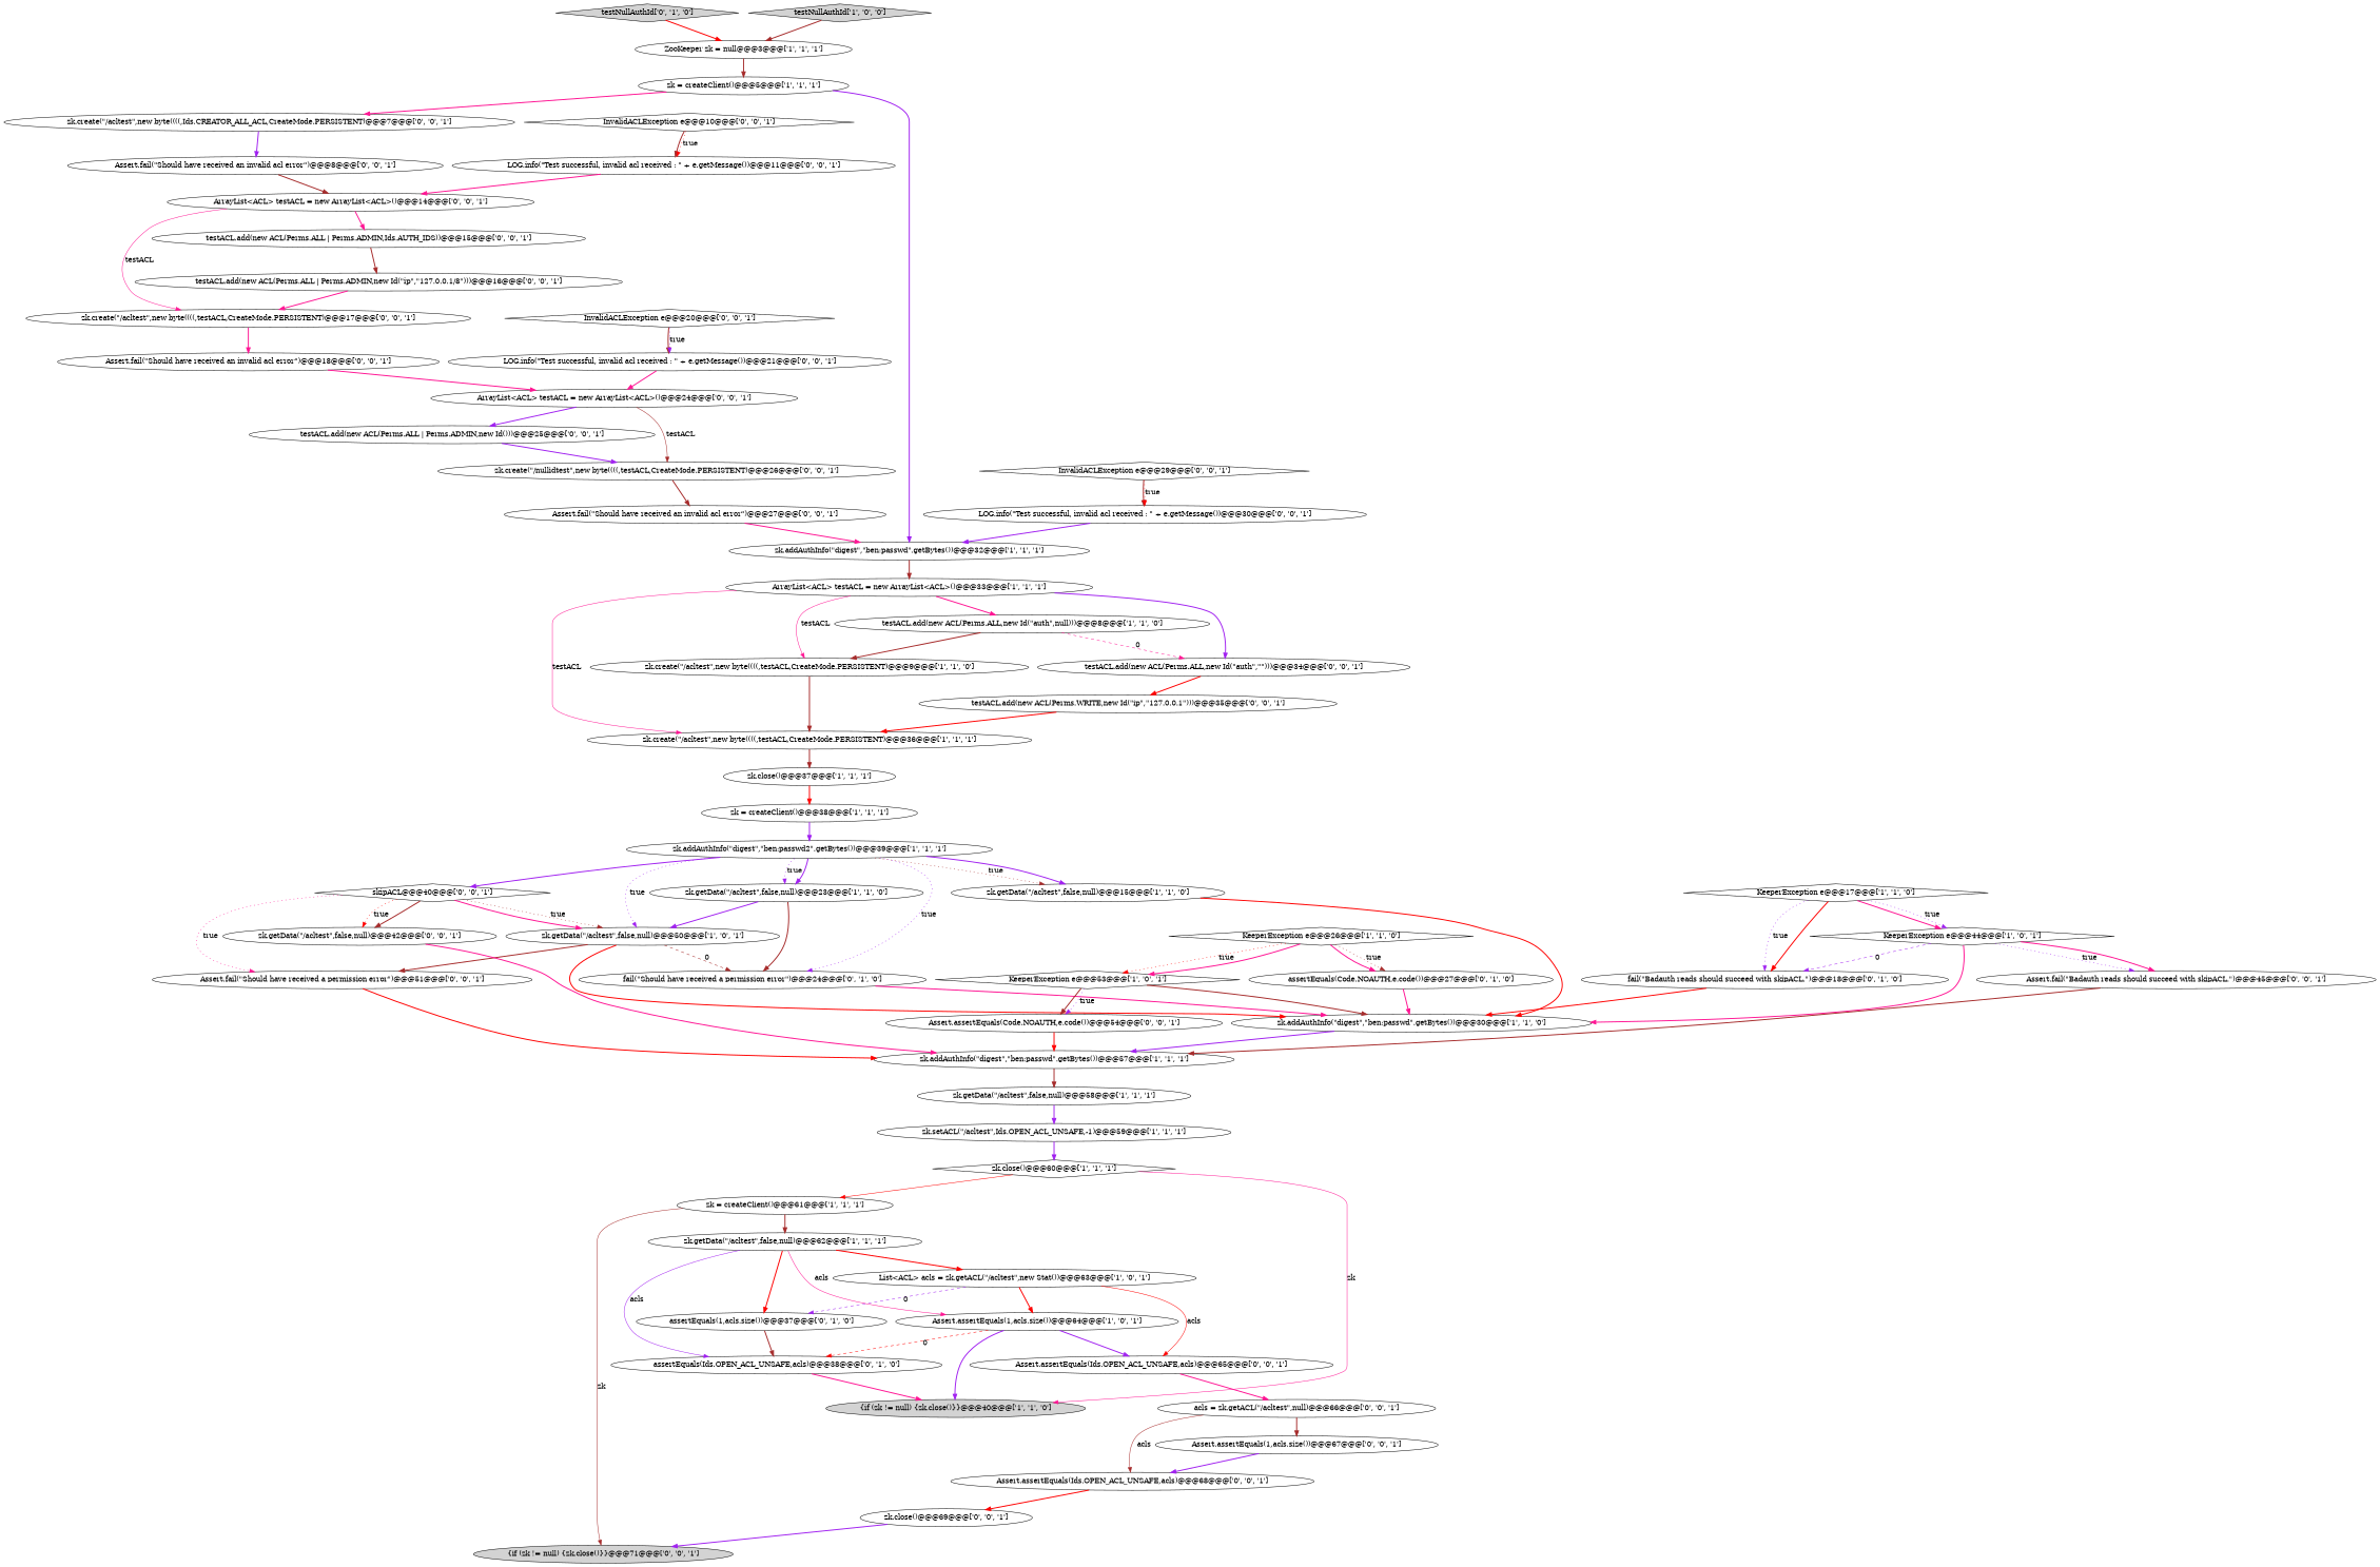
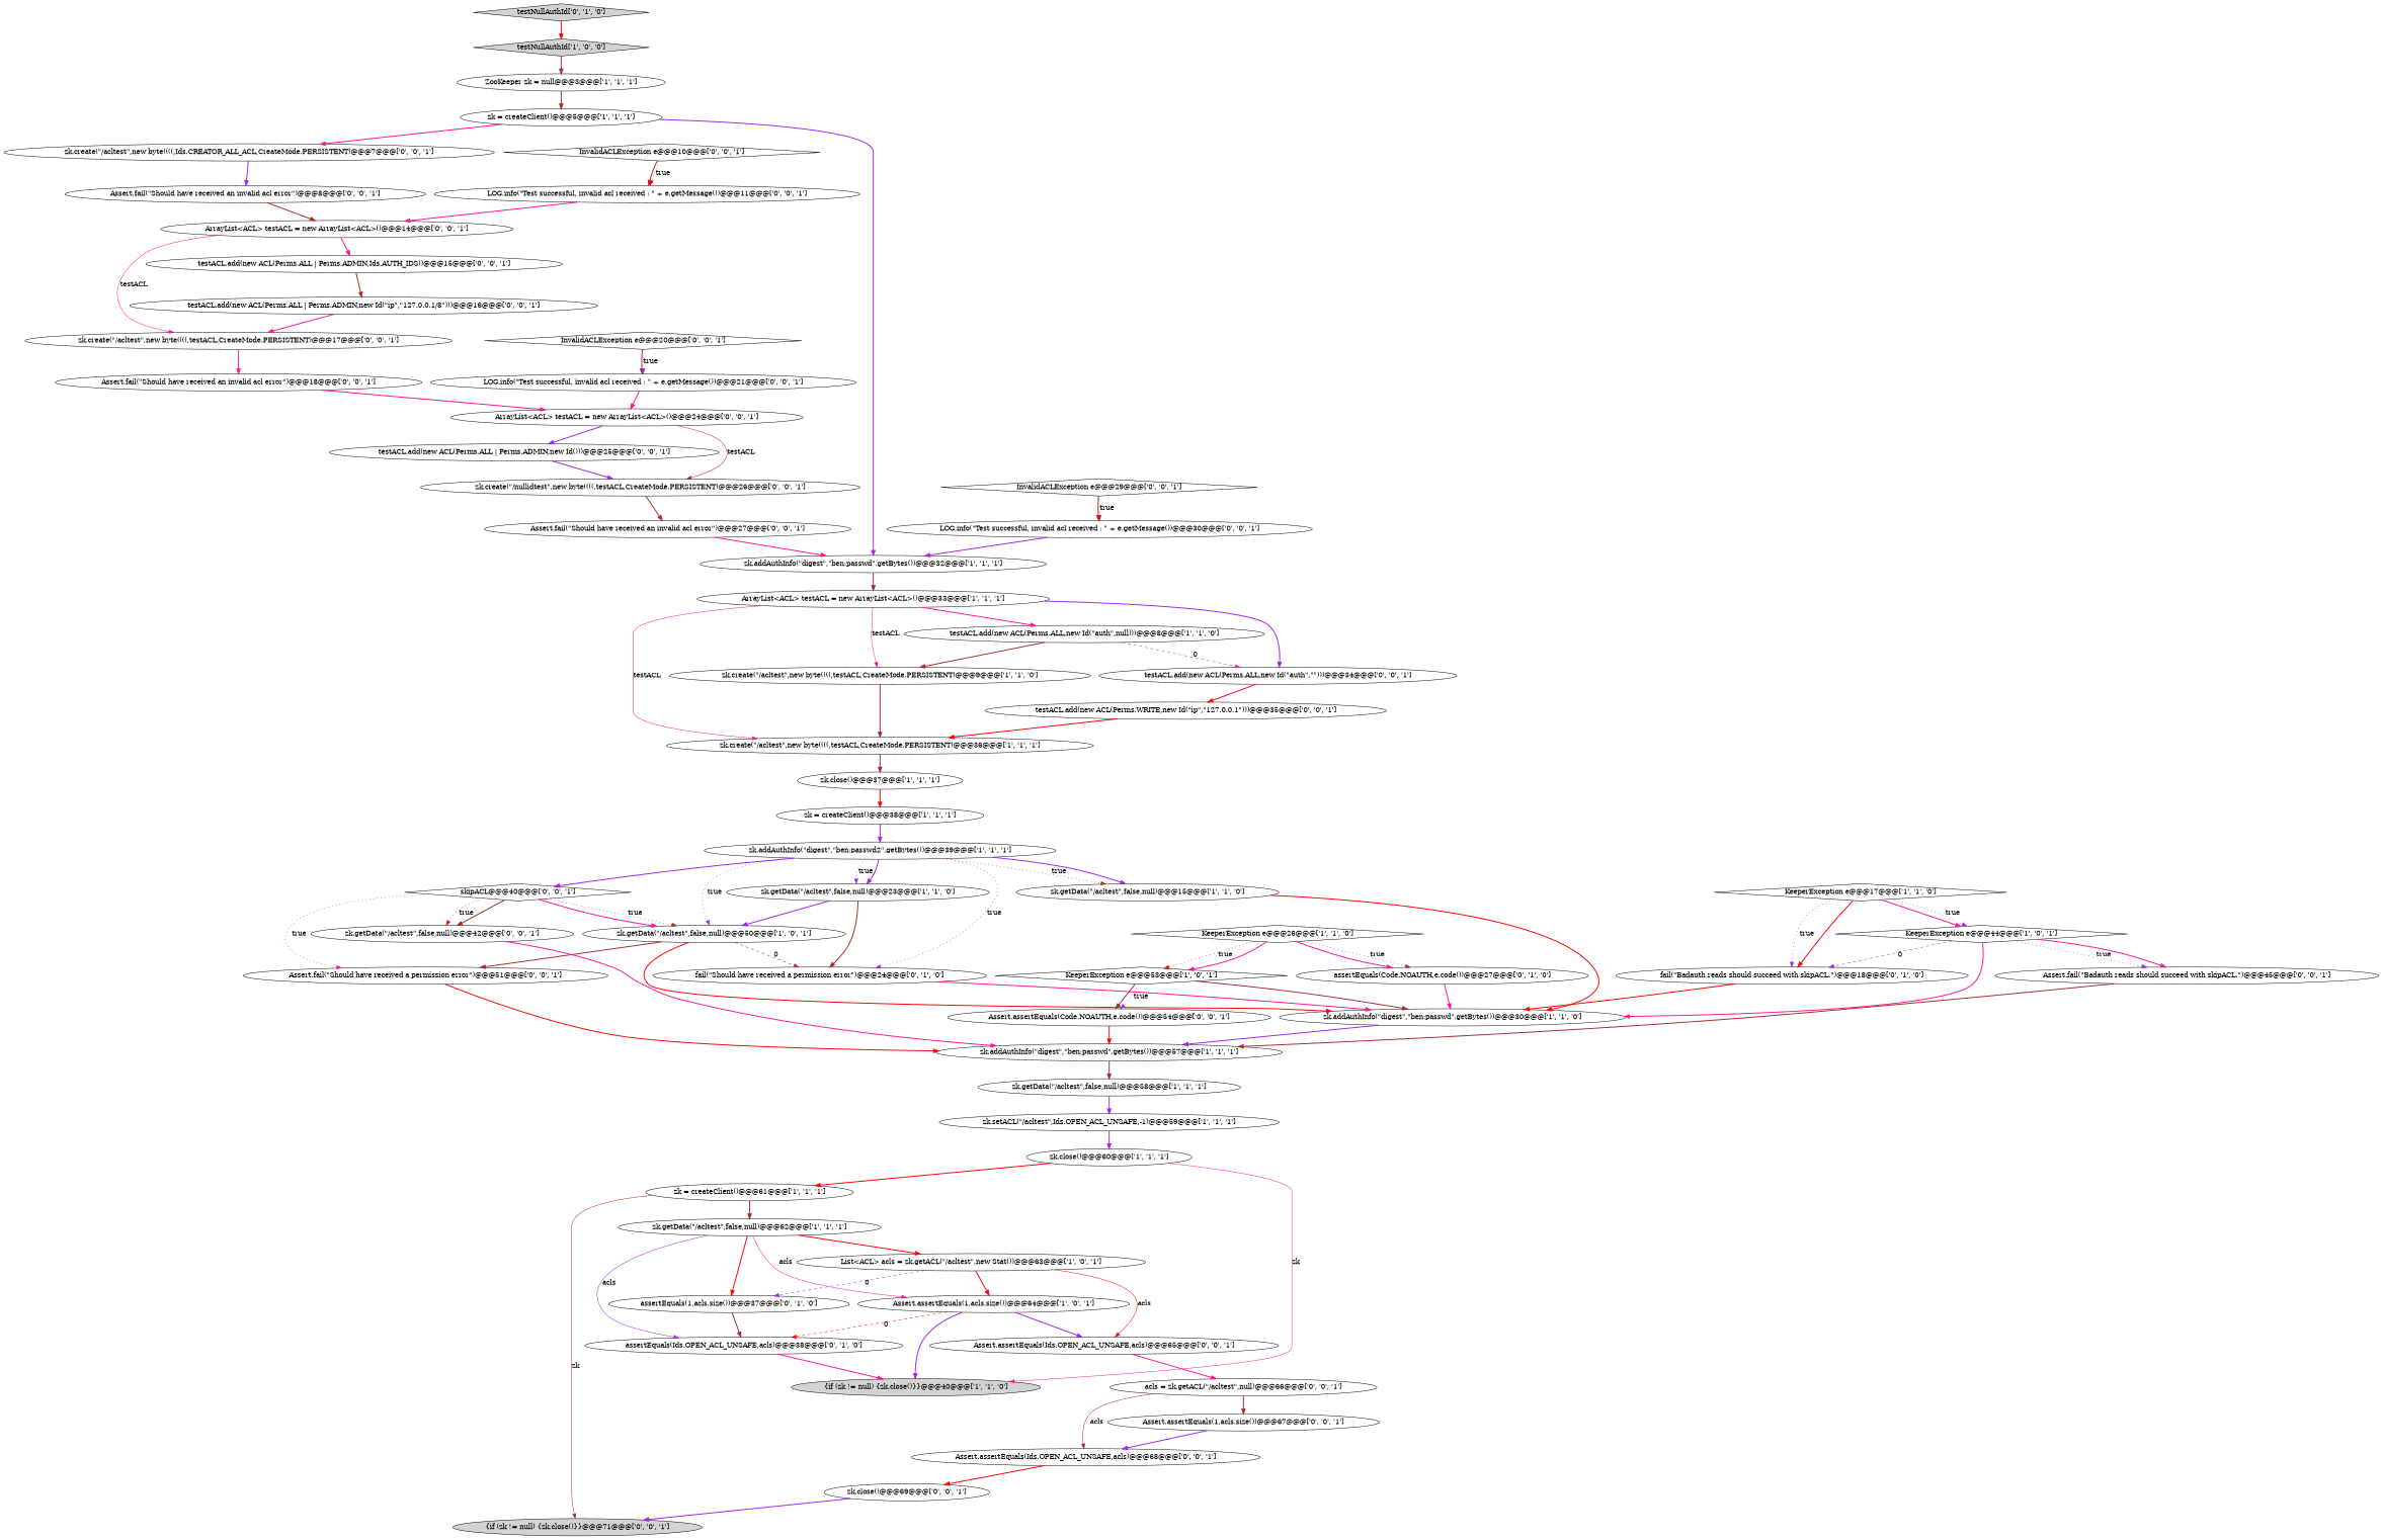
  digraph {
    node [fillcolor=white shape=ellipse style=filled]
    edge [color=brown style=bold]
    n1 [label="zk.getData(\"/acltest\",false,null)@@@50@@@['1', '0', '1']"]
    n2 [label="Assert.fail(\"Should have received a permission error\")@@@51@@@['0', '0', '1']"]
    n3 [label="fail(\"Should have received a permission error\")@@@24@@@['0', '1', '0']"]
    n4 [label="zk.addAuthInfo(\"digest\",\"ben:passwd\".getBytes())@@@30@@@['1', '1', '0']"]
    n5 [label="zk.addAuthInfo(\"digest\",\"ben:passwd\".getBytes())@@@57@@@['1', '1', '1']"]
    n6 [label="zk.addAuthInfo(\"digest\",\"ben:passwd2\".getBytes())@@@39@@@['1', '1', '1']"]
    n7 [label="skipACL@@@40@@@['0', '0', '1']" shape=diamond]
    n8 [label="zk.getData(\"/acltest\",false,null)@@@15@@@['1', '1', '0']"]
    n9 [label="zk.getData(\"/acltest\",false,null)@@@23@@@['1', '1', '0']"]
    n10 [label="zk.getData(\"/acltest\",false,null)@@@42@@@['0', '0', '1']"]
    n11 [label="testACL.add(new ACL(Perms.ALL | Perms.ADMIN,new Id()))@@@25@@@['0', '0', '1']"]
    n12 [label="zk.create(\"/nullidtest\",new byte((((,testACL,CreateMode.PERSISTENT)@@@26@@@['0', '0', '1']"]
    n13 [label="Assert.fail(\"Should have received an invalid acl error\")@@@27@@@['0', '0', '1']"]
    n14 [label="zk.create(\"/acltest\",new byte((((,testACL,CreateMode.PERSISTENT)@@@36@@@['1', '1', '1']"]
    n15 [label="zk.close()@@@37@@@['1', '1', '1']"]
    n16 [label="zk = createClient()@@@38@@@['1', '1', '1']"]
    n17 [label="zk.getData(\"/acltest\",false,null)@@@58@@@['1', '1', '1']"]
    n18 [label="ArrayList<ACL> testACL = new ArrayList<ACL>()@@@33@@@['1', '1', '1']"]
    n19 [label="zk.create(\"/acltest\",new byte((((,testACL,CreateMode.PERSISTENT)@@@9@@@['1', '1', '0']"]
    n20 [label="testACL.add(new ACL(Perms.ALL,new Id(\"auth\",\"\")))@@@34@@@['0', '0', '1']"]
    n21 [label="testACL.add(new ACL(Perms.ALL,new Id(\"auth\",null)))@@@8@@@['1', '1', '0']"]
    n22 [label="testACL.add(new ACL(Perms.WRITE,new Id(\"ip\",\"127.0.0.1\")))@@@35@@@['0', '0', '1']"]
    n23 [fillcolor=lightgray label="testNullAuthId['0', '1', '0']" shape=diamond]
    n24 [label="ZooKeeper zk = null@@@3@@@['1', '1', '1']"]
    n25 [label="zk = createClient()@@@5@@@['1', '1', '1']"]
    n26 [fillcolor=lightgray label="{if (zk != null) {zk.close()}}@@@40@@@['1', '1', '0']"]
    n27 [label="Assert.fail(\"Should have received an invalid acl error\")@@@8@@@['0', '0', '1']"]
    n28 [label="ArrayList<ACL> testACL = new ArrayList<ACL>()@@@14@@@['0', '0', '1']"]
    n29 [label="zk.create(\"/acltest\",new byte((((,testACL,CreateMode.PERSISTENT)@@@17@@@['0', '0', '1']"]
    n30 [label="testACL.add(new ACL(Perms.ALL | Perms.ADMIN,Ids.AUTH_IDS))@@@15@@@['0', '0', '1']"]
    n31 [label="Assert.fail(\"Should have received an invalid acl error\")@@@18@@@['0', '0', '1']"]
    n32 [label="ArrayList<ACL> testACL = new ArrayList<ACL>()@@@24@@@['0', '0', '1']"]
    n33 [label="zk.addAuthInfo(\"digest\",\"ben:passwd\".getBytes())@@@32@@@['1', '1', '1']"]
    n34 [label="Assert.assertEquals(1,acls.size())@@@64@@@['1', '0', '1']"]
    n35 [label="assertEquals(Ids.OPEN_ACL_UNSAFE,acls)@@@38@@@['0', '1', '0']"]
    n36 [label="Assert.assertEquals(Ids.OPEN_ACL_UNSAFE,acls)@@@65@@@['0', '0', '1']"]
    n37 [label="acls = zk.getACL(\"/acltest\",null)@@@66@@@['0', '0', '1']"]
    n38 [label="zk = createClient()@@@61@@@['1', '1', '1']"]
    n39 [fillcolor=lightgray label="{if (zk != null) {zk.close()}}@@@71@@@['0', '0', '1']"]
    n40 [label="zk.getData(\"/acltest\",false,null)@@@62@@@['1', '1', '1']"]
    n41 [label="List<ACL> acls = zk.getACL(\"/acltest\",new Stat())@@@63@@@['1', '0', '1']"]
    n42 [label="assertEquals(1,acls.size())@@@37@@@['0', '1', '0']"]
    n43 [label="KeeperException e@@@26@@@['1', '1', '0']" shape=diamond]
    n44 [label="assertEquals(Code.NOAUTH,e.code())@@@27@@@['0', '1', '0']"]
    n45 [label="KeeperException e@@@53@@@['1', '0', '1']" shape=diamond]
    n46 [label="Assert.assertEquals(Code.NOAUTH,e.code())@@@54@@@['0', '0', '1']"]
    n47 [label="zk.create(\"/acltest\",new byte((((,Ids.CREATOR_ALL_ACL,CreateMode.PERSISTENT)@@@7@@@['0', '0', '1']"]
    n48 [label="KeeperException e@@@44@@@['1', '0', '1']" shape=diamond]
    n49 [label="fail(\"Badauth reads should succeed with skipACL.\")@@@18@@@['0', '1', '0']"]
    n50 [label="Assert.fail(\"Badauth reads should succeed with skipACL.\")@@@45@@@['0', '0', '1']"]
    n51 [label="zk.setACL(\"/acltest\",Ids.OPEN_ACL_UNSAFE,-1)@@@59@@@['1', '1', '1']"]
-   n52 [label="zk.close()@@@60@@@['1', '1', '1']" shape=diamond]
+   n52 [label="zk.close()@@@60@@@['1', '1', '1']"]
    n53 [fillcolor=lightgray label="testNullAuthId['1', '0', '0']" shape=diamond]
    n54 [label="LOG.info(\"Test successful, invalid acl received : \" + e.getMessage())@@@30@@@['0', '0', '1']"]
    n55 [label="Assert.assertEquals(1,acls.size())@@@67@@@['0', '0', '1']"]
    n56 [label="Assert.assertEquals(Ids.OPEN_ACL_UNSAFE,acls)@@@68@@@['0', '0', '1']"]
    n57 [label="zk.close()@@@69@@@['0', '0', '1']"]
    n58 [label="testACL.add(new ACL(Perms.ALL | Perms.ADMIN,new Id(\"ip\",\"127.0.0.1/8\")))@@@16@@@['0', '0', '1']"]
    n59 [label="LOG.info(\"Test successful, invalid acl received : \" + e.getMessage())@@@11@@@['0', '0', '1']"]
    n60 [label="InvalidACLException e@@@20@@@['0', '0', '1']" shape=diamond]
    n61 [label="LOG.info(\"Test successful, invalid acl received : \" + e.getMessage())@@@21@@@['0', '0', '1']"]
    n62 [label="InvalidACLException e@@@29@@@['0', '0', '1']" shape=diamond]
    n63 [label="InvalidACLException e@@@10@@@['0', '0', '1']" shape=diamond]
    n64 [label="KeeperException e@@@17@@@['1', '1', '0']" shape=diamond]
    n1 -> n2
    n1 -> n3 [label=0 style=dashed]
    n1 -> n4 [color=red]
    n2 -> n5 [color=red]
    n3 -> n4 [color=deeppink]
    n4 -> n5 [color=purple]
    n5 -> n17
    n6 -> n1 [color=purple label=true style=dotted]
    n6 -> n3 [color=purple label=true style=dotted]
    n6 -> n7 [color=purple]
    n6 -> n8 [label=true style=dotted]
    n6 -> n8 [color=purple]
    n6 -> n9 [color=purple label=true style=dotted]
    n6 -> n9 [color=purple]
    n7 -> n1 [label=true style=dotted]
    n7 -> n1 [color=deeppink]
    n7 -> n2 [color=deeppink label=true style=dotted]
    n7 -> n10
    n7 -> n10 [color=red label=true style=dotted]
    n8 -> n4 [color=red]
    n9 -> n1 [color=purple]
    n9 -> n3
    n10 -> n5 [color=deeppink]
    n11 -> n12 [color=purple]
    n12 -> n13
    n13 -> n33 [color=deeppink]
    n14 -> n15
    n15 -> n16 [color=red]
    n16 -> n6 [color=purple]
    n17 -> n51 [color=purple]
    n18 -> n14 [color=deeppink label=testACL style=solid]
    n18 -> n19 [color=deeppink label=testACL style=solid]
    n18 -> n20 [color=purple]
    n18 -> n21 [color=deeppink]
    n19 -> n14
    n20 -> n22 [color=red]
    n21 -> n19
    n21 -> n20 [color=deeppink label=0 style=dashed]
    n22 -> n14 [color=red]
-   n23 -> n24 [color=red]
+   n23 -> n53 [color=red]
    n24 -> n25
    n25 -> n33 [color=purple]
    n25 -> n47 [color=deeppink]
    n27 -> n28
    n28 -> n29 [color=deeppink label=testACL style=solid]
    n28 -> n30 [color=deeppink]
    n29 -> n31 [color=deeppink]
    n30 -> n58
    n31 -> n32 [color=deeppink]
    n32 -> n11 [color=purple]
    n32 -> n12 [label=testACL style=solid]
    n33 -> n18
    n34 -> n26 [color=purple]
    n34 -> n35 [color=red label=0 style=dashed]
    n34 -> n36 [color=purple]
    n35 -> n26 [color=deeppink]
    n36 -> n37 [color=deeppink]
    n37 -> n55
    n37 -> n56 [label=acls style=solid]
    n38 -> n39 [label=zk style=solid]
    n38 -> n40
    n40 -> n34 [color=deeppink label=acls style=solid]
    n40 -> n35 [color=purple label=acls style=solid]
    n40 -> n41 [color=red]
    n40 -> n42 [color=red]
    n41 -> n34 [color=red]
    n41 -> n36 [color=red label=acls style=solid]
    n41 -> n42 [color=purple label=0 style=dashed]
    n42 -> n35
    n43 -> n44 [label=true style=dotted]
    n43 -> n44 [color=deeppink]
    n43 -> n45 [color=red label=true style=dotted]
    n43 -> n45 [color=deeppink]
    n44 -> n4 [color=deeppink]
    n45 -> n4
    n45 -> n46
    n45 -> n46 [color=purple label=true style=dotted]
    n46 -> n5 [color=red]
    n47 -> n27 [color=purple]
    n48 -> n4 [color=deeppink]
    n48 -> n49 [color=purple label=0 style=dashed]
    n48 -> n50 [color=purple label=true style=dotted]
    n48 -> n50 [color=deeppink]
    n49 -> n4 [color=red]
    n50 -> n5
    n51 -> n52 [color=purple]
    n52 -> n26 [color=deeppink label=zk style=solid]
-   n52 -> n38 [color=red style=solid]
+   n52 -> n38 [color=red]
    n53 -> n24
    n54 -> n33 [color=purple]
    n55 -> n56 [color=purple]
    n56 -> n57 [color=red]
    n57 -> n39 [color=purple]
    n58 -> n29 [color=deeppink]
    n59 -> n28 [color=deeppink]
    n60 -> n61
    n60 -> n61 [color=purple label=true style=dotted]
    n61 -> n32 [color=deeppink]
    n62 -> n54
    n62 -> n54 [color=red label=true style=dotted]
    n63 -> n59
    n63 -> n59 [color=red label=true style=dotted]
    n64 -> n48 [color=deeppink]
    n64 -> n48 [color=purple label=true style=dotted]
    n64 -> n49 [color=purple label=true style=dotted]
    n64 -> n49 [color=red]
  }
